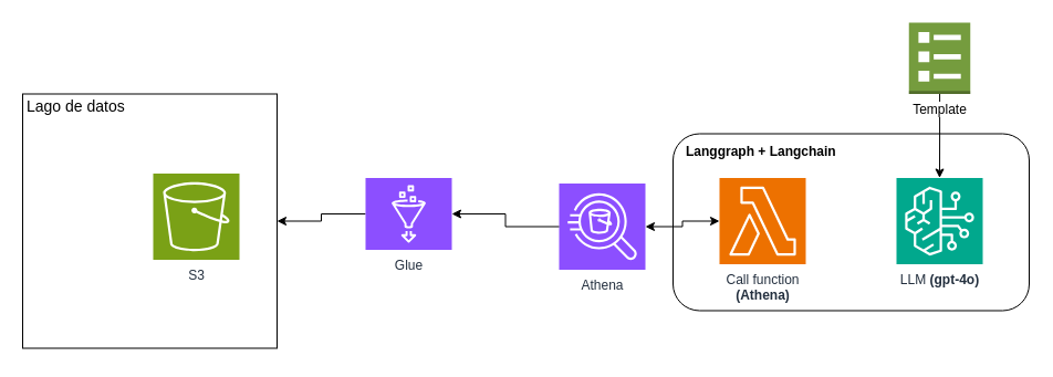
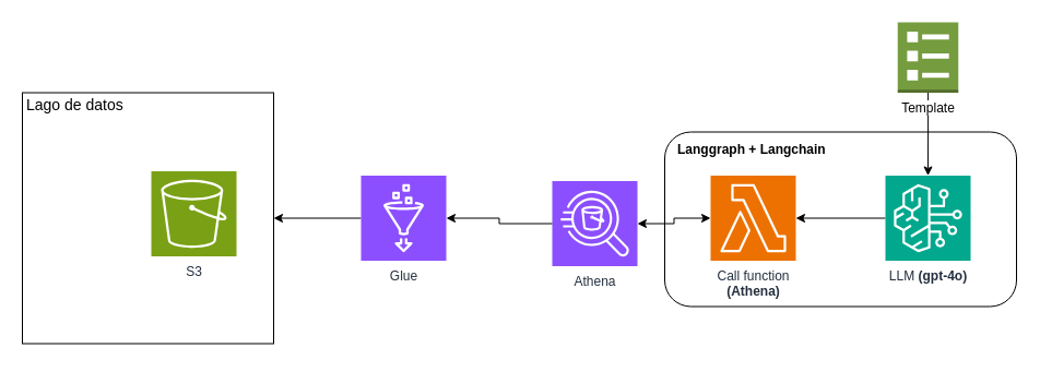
  <mxCell id="0" />
  <mxCell id="1" parent="0" />
  <mxCell id="2" value="Langgraph + Langchain" style="rounded=1;whiteSpace=wrap;html=1;align=left;verticalAlign=top;spacingLeft=10;spacingTop=2;fontStyle=1" parent="1" vertex="1"><mxGeometry x="608" y="120.5" width="322" height="160" as="geometry" /></mxCell>
  <mxCell id="3" value="Lago de datos" style="whiteSpace=wrap;html=1;aspect=fixed;verticalAlign=top;labelPosition=center;verticalLabelPosition=middle;align=left;fontSize=14;spacingTop=-4;spacingLeft=2;" parent="1" vertex="1"><mxGeometry x="20" y="84.5" width="230" height="230" as="geometry" /></mxCell>
  <mxCell id="4" style="edgeStyle=orthogonalEdgeStyle;rounded=0;orthogonalLoop=1;jettySize=auto;html=1;entryX=1;entryY=0.5;entryDx=0;entryDy=0;startArrow=none;startFill=0;endArrow=classic;endFill=1;exitX=0;exitY=0.5;exitDx=0;exitDy=0;exitPerimeter=0;" parent="1" source="6" target="3" edge="1"><mxGeometry relative="1" as="geometry" /></mxCell>
  <mxCell id="5" value="Athena" style="sketch=0;points=[[0,0,0],[0.25,0,0],[0.5,0,0],[0.75,0,0],[1,0,0],[0,1,0],[0.25,1,0],[0.5,1,0],[0.75,1,0],[1,1,0],[0,0.25,0],[0,0.5,0],[0,0.75,0],[1,0.25,0],[1,0.5,0],[1,0.75,0]];outlineConnect=0;fontColor=#232F3E;fillColor=#8C4FFF;strokeColor=#ffffff;dashed=0;verticalLabelPosition=bottom;verticalAlign=top;align=center;html=1;fontSize=12;fontStyle=0;aspect=fixed;shape=mxgraph.aws4.resourceIcon;resIcon=mxgraph.aws4.athena;" parent="1" vertex="1"><mxGeometry x="505" y="165.5" width="78" height="78" as="geometry" /></mxCell>
- <mxCell id="6" value="Glue" style="sketch=0;points=[[0,0,0],[0.25,0,0],[0.5,0,0],[0.75,0,0],[1,0,0],[0,1,0],[0.25,1,0],[0.5,1,0],[0.75,1,0],[1,1,0],[0,0.25,0],[0,0.5,0],[0,0.75,0],[1,0.25,0],[1,0.5,0],[1,0.75,0]];outlineConnect=0;fontColor=#232F3E;fillColor=#8C4FFF;strokeColor=#ffffff;dashed=0;verticalLabelPosition=bottom;verticalAlign=top;align=center;html=1;fontSize=12;fontStyle=0;aspect=fixed;shape=mxgraph.aws4.resourceIcon;resIcon=mxgraph.aws4.glue;" parent="1" vertex="1"><mxGeometry x="330" y="160.5" width="78" height="65" as="geometry" /></mxCell>
+ <mxCell id="6" value="Glue" style="sketch=0;points=[[0,0,0],[0.25,0,0],[0.5,0,0],[0.75,0,0],[1,0,0],[0,1,0],[0.25,1,0],[0.5,1,0],[0.75,1,0],[1,1,0],[0,0.25,0],[0,0.5,0],[0,0.75,0],[1,0.25,0],[1,0.5,0],[1,0.75,0]];outlineConnect=0;fontColor=#232F3E;fillColor=#8C4FFF;strokeColor=#ffffff;dashed=0;verticalLabelPosition=bottom;verticalAlign=top;align=center;html=1;fontSize=12;fontStyle=0;aspect=fixed;shape=mxgraph.aws4.resourceIcon;resIcon=mxgraph.aws4.glue;" parent="1" vertex="1"><mxGeometry x="330" y="160.5" width="78" height="78" as="geometry" /></mxCell>
  <mxCell id="7" style="edgeStyle=orthogonalEdgeStyle;rounded=0;orthogonalLoop=1;jettySize=auto;html=1;entryX=1;entryY=0.5;entryDx=0;entryDy=0;entryPerimeter=0;" parent="1" source="5" target="6" edge="1"><mxGeometry relative="1" as="geometry" /></mxCell>
  <mxCell id="8" value="Call function&lt;div&gt;&lt;b&gt;(Athena)&lt;/b&gt;&lt;/div&gt;" style="sketch=0;points=[[0,0,0],[0.25,0,0],[0.5,0,0],[0.75,0,0],[1,0,0],[0,1,0],[0.25,1,0],[0.5,1,0],[0.75,1,0],[1,1,0],[0,0.25,0],[0,0.5,0],[0,0.75,0],[1,0.25,0],[1,0.5,0],[1,0.75,0]];outlineConnect=0;fontColor=#232F3E;fillColor=#ED7100;strokeColor=#ffffff;dashed=0;verticalLabelPosition=bottom;verticalAlign=top;align=center;html=1;fontSize=12;fontStyle=0;aspect=fixed;shape=mxgraph.aws4.resourceIcon;resIcon=mxgraph.aws4.lambda;" parent="1" vertex="1"><mxGeometry x="650" y="160.5" width="78" height="78" as="geometry" /></mxCell>
  <mxCell id="9" style="edgeStyle=orthogonalEdgeStyle;rounded=0;orthogonalLoop=1;jettySize=auto;html=1;entryX=1;entryY=0.5;entryDx=0;entryDy=0;entryPerimeter=0;startArrow=classic;startFill=1;" parent="1" source="8" target="5" edge="1"><mxGeometry relative="1" as="geometry" /></mxCell>
+ <mxCell id="10" style="edgeStyle=orthogonalEdgeStyle;rounded=0;orthogonalLoop=1;jettySize=auto;html=1;" parent="1" source="11" target="8" edge="1"><mxGeometry relative="1" as="geometry" /></mxCell>
  <mxCell id="11" value="LLM &lt;b&gt;(gpt-4o)&lt;/b&gt;" style="sketch=0;points=[[0,0,0],[0.25,0,0],[0.5,0,0],[0.75,0,0],[1,0,0],[0,1,0],[0.25,1,0],[0.5,1,0],[0.75,1,0],[1,1,0],[0,0.25,0],[0,0.5,0],[0,0.75,0],[1,0.25,0],[1,0.5,0],[1,0.75,0]];outlineConnect=0;fontColor=#232F3E;fillColor=#01A88D;strokeColor=#ffffff;dashed=0;verticalLabelPosition=bottom;verticalAlign=top;align=center;html=1;fontSize=12;fontStyle=0;aspect=fixed;shape=mxgraph.aws4.resourceIcon;resIcon=mxgraph.aws4.bedrock;" parent="1" vertex="1"><mxGeometry x="810" y="160.5" width="78" height="78" as="geometry" /></mxCell>
  <mxCell id="12" style="edgeStyle=orthogonalEdgeStyle;rounded=0;orthogonalLoop=1;jettySize=auto;html=1;" parent="1" source="13" target="11" edge="1"><mxGeometry relative="1" as="geometry" /></mxCell>
  <mxCell id="13" value="Template" style="outlineConnect=0;dashed=0;verticalLabelPosition=bottom;verticalAlign=top;align=center;html=1;shape=mxgraph.aws3.template;fillColor=#759C3E;gradientColor=none;labelBackgroundColor=default;" parent="1" vertex="1"><mxGeometry x="821.25" y="20" width="55.5" height="64.5" as="geometry" /></mxCell>
  <mxCell id="14" value="S3" style="sketch=0;points=[[0,0,0],[0.25,0,0],[0.5,0,0],[0.75,0,0],[1,0,0],[0,1,0],[0.25,1,0],[0.5,1,0],[0.75,1,0],[1,1,0],[0,0.25,0],[0,0.5,0],[0,0.75,0],[1,0.25,0],[1,0.5,0],[1,0.75,0]];outlineConnect=0;fontColor=#232F3E;fillColor=#7AA116;strokeColor=#ffffff;dashed=0;verticalLabelPosition=bottom;verticalAlign=top;align=center;html=1;fontSize=12;fontStyle=0;aspect=fixed;shape=mxgraph.aws4.resourceIcon;resIcon=mxgraph.aws4.s3;" parent="1" vertex="1"><mxGeometry x="138" y="156.5" width="78" height="78" as="geometry" /></mxCell>
  <mxCell id="15" value="" style="shape=image;html=1;verticalAlign=top;verticalLabelPosition=bottom;labelBackgroundColor=#ffffff;imageAspect=0;aspect=fixed;image=https://cdn0.iconfinder.com/data/icons/phosphor-light-vol-2/256/file-csv-light-128.png" parent="1" vertex="1"><mxGeometry x="43" y="100.5" width="78" height="78" as="geometry" /></mxCell>
  <mxCell id="16" value="" style="shape=image;html=1;verticalAlign=top;verticalLabelPosition=bottom;labelBackgroundColor=#ffffff;imageAspect=0;aspect=fixed;image=https://cdn0.iconfinder.com/data/icons/phosphor-light-vol-2/256/file-csv-light-128.png" parent="1" vertex="1"><mxGeometry x="43" y="170.5" width="78" height="78" as="geometry" /></mxCell>
  <mxCell id="17" value="" style="shape=image;html=1;verticalAlign=top;verticalLabelPosition=bottom;labelBackgroundColor=#ffffff;imageAspect=0;aspect=fixed;image=https://cdn0.iconfinder.com/data/icons/phosphor-light-vol-2/256/file-csv-light-128.png" parent="1" vertex="1"><mxGeometry x="43" y="240.5" width="78" height="78" as="geometry" /></mxCell>
